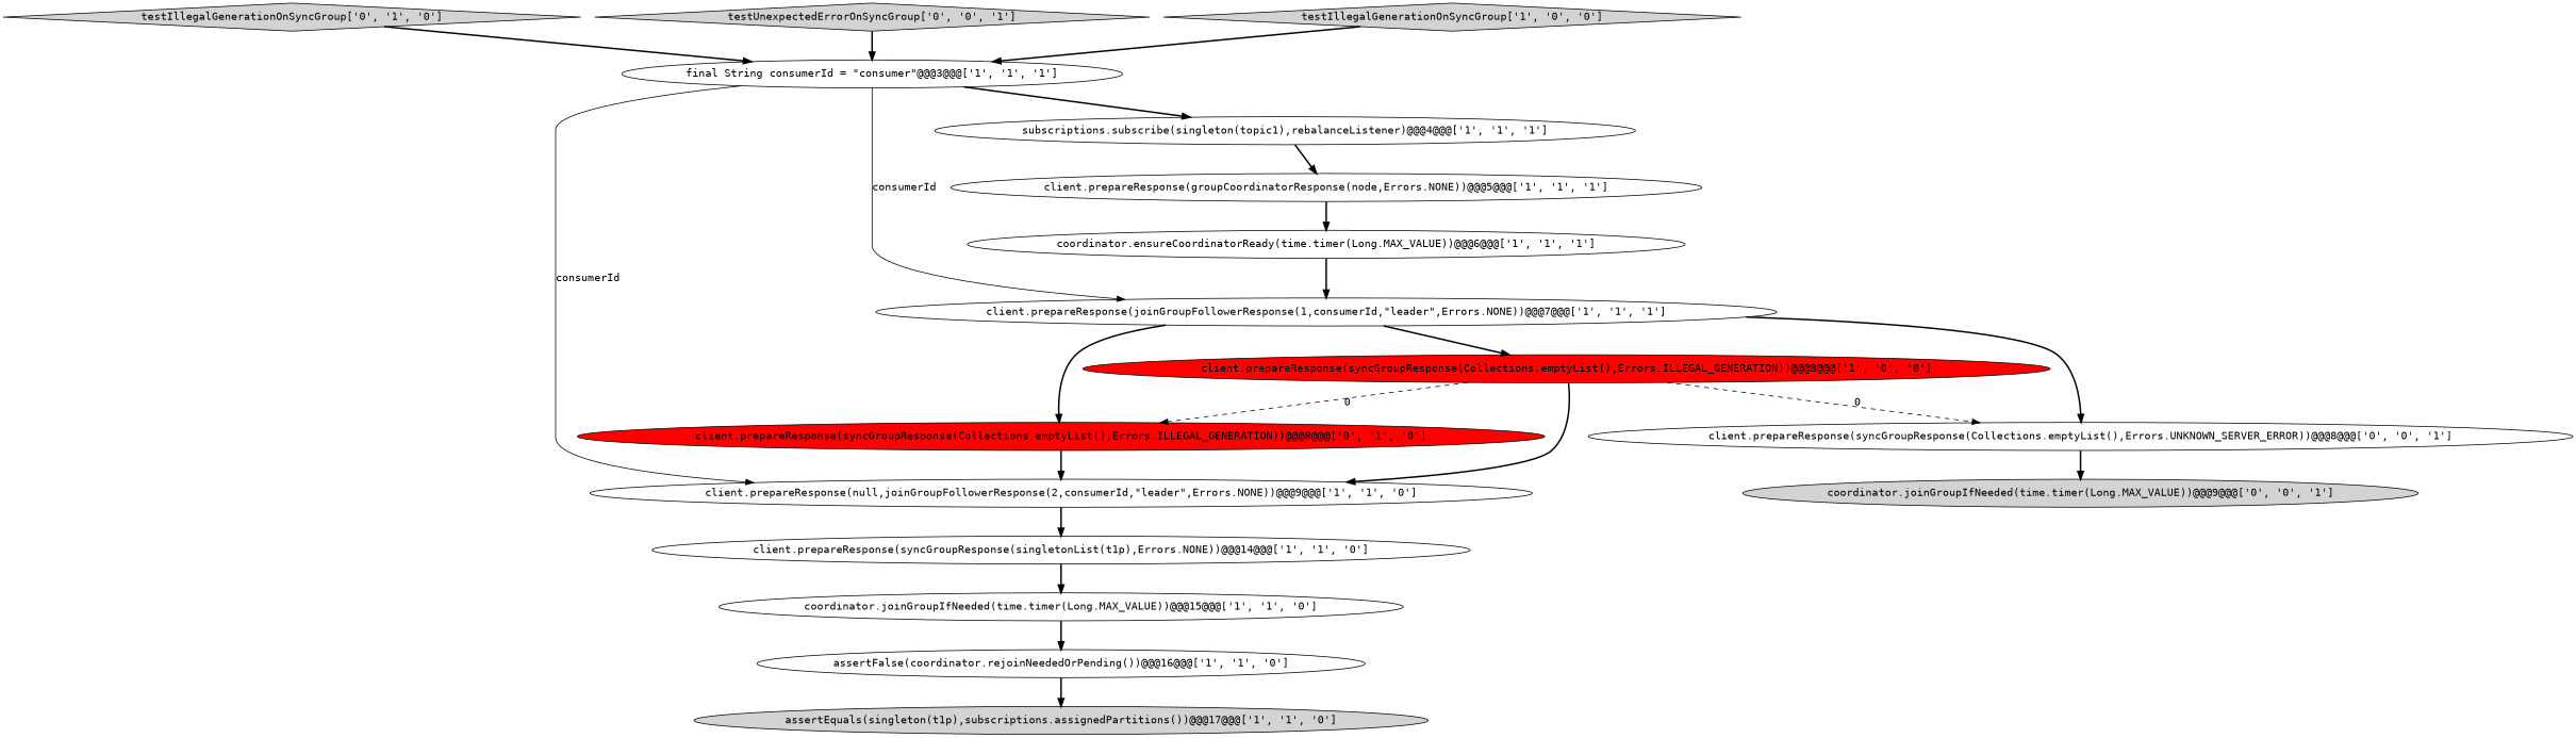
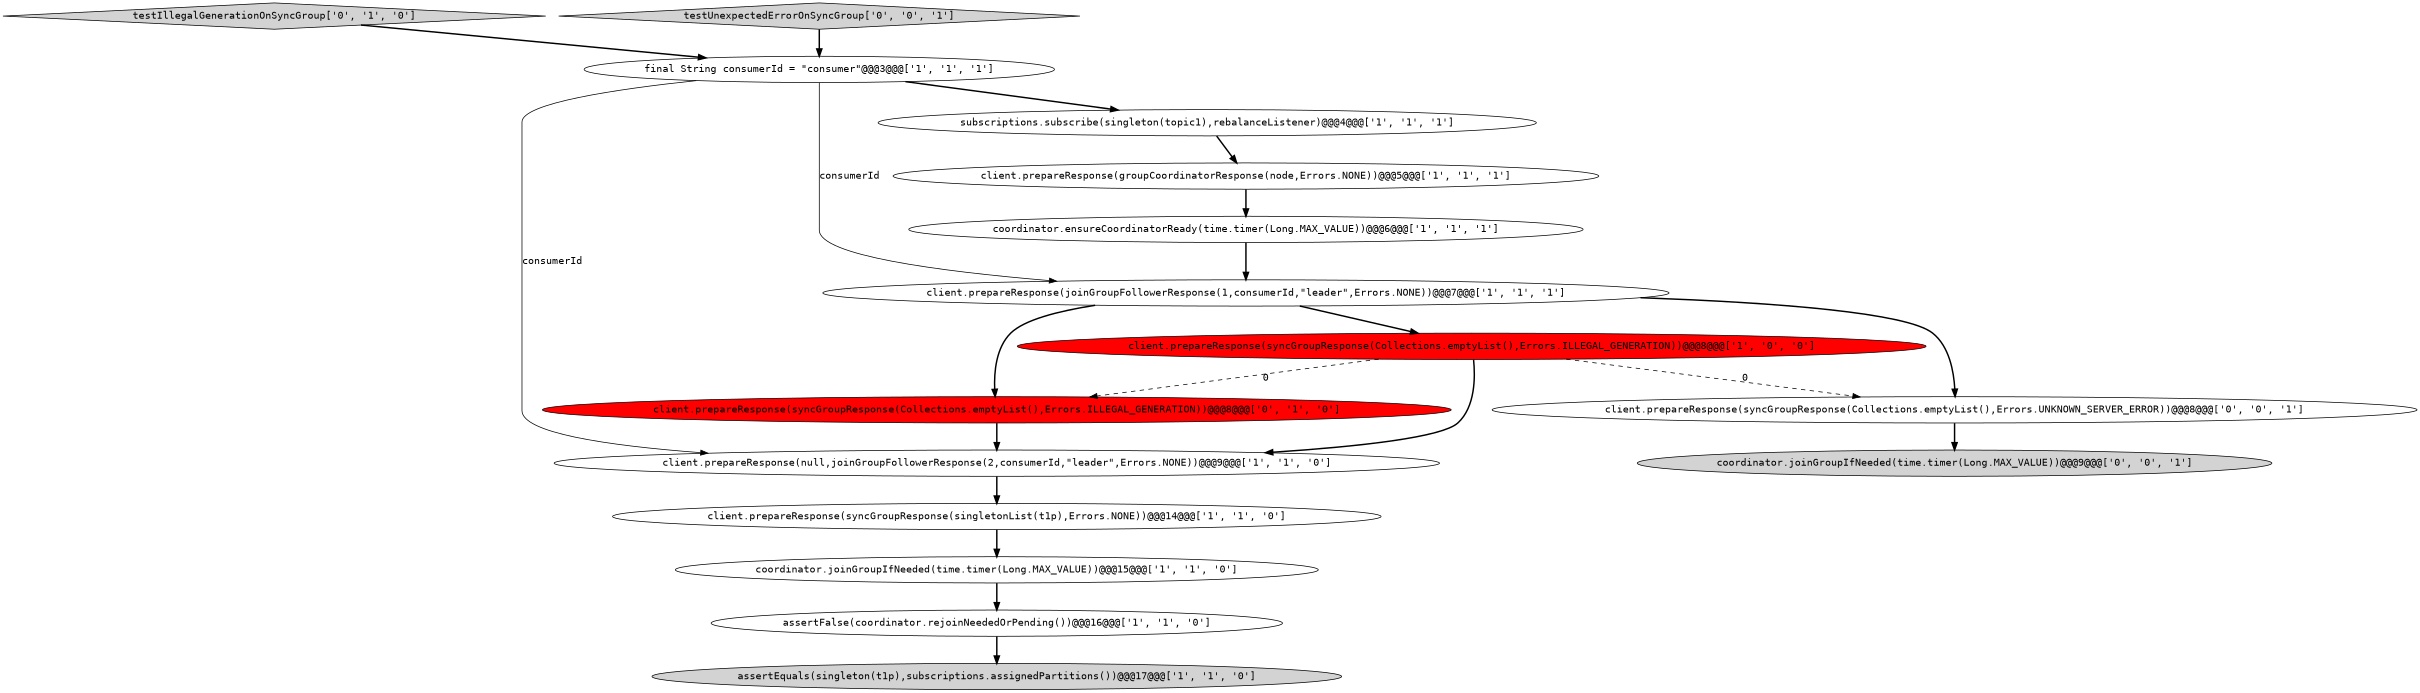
  digraph {
    fontname="DejaVu Sans Mono"
    node [fillcolor=white shape=ellipse style=filled fontname="DejaVu Sans Mono"]
    edge [style=bold fontname="DejaVu Sans Mono"]
    n1 [fillcolor=lightgray label="testIllegalGenerationOnSyncGroup['0', '1', '0']" shape=diamond]
    n2 [label="final String consumerId = \"consumer\"@@@3@@@['1', '1', '1']"]
    n3 [fillcolor=lightgray label="coordinator.joinGroupIfNeeded(time.timer(Long.MAX_VALUE))@@@9@@@['0', '0', '1']"]
    n4 [label="client.prepareResponse(groupCoordinatorResponse(node,Errors.NONE))@@@5@@@['1', '1', '1']"]
    n5 [label="coordinator.ensureCoordinatorReady(time.timer(Long.MAX_VALUE))@@@6@@@['1', '1', '1']"]
    n6 [label="client.prepareResponse(null,joinGroupFollowerResponse(2,consumerId,\"leader\",Errors.NONE))@@@9@@@['1', '1', '0']"]
    n7 [label="client.prepareResponse(syncGroupResponse(singletonList(t1p),Errors.NONE))@@@14@@@['1', '1', '0']"]
    n8 [label="client.prepareResponse(joinGroupFollowerResponse(1,consumerId,\"leader\",Errors.NONE))@@@7@@@['1', '1', '1']"]
    n9 [label="client.prepareResponse(syncGroupResponse(Collections.emptyList(),Errors.UNKNOWN_SERVER_ERROR))@@@8@@@['0', '0', '1']"]
    n10 [fillcolor=red label="client.prepareResponse(syncGroupResponse(Collections.emptyList(),Errors.ILLEGAL_GENERATION))@@@8@@@['0', '1', '0']"]
    n11 [fillcolor=red label="client.prepareResponse(syncGroupResponse(Collections.emptyList(),Errors.ILLEGAL_GENERATION))@@@8@@@['1', '0', '0']"]
    n12 [fillcolor=lightgray label="testUnexpectedErrorOnSyncGroup['0', '0', '1']" shape=diamond]
    n13 [fillcolor=lightgray label="assertEquals(singleton(t1p),subscriptions.assignedPartitions())@@@17@@@['1', '1', '0']"]
    n14 [label="subscriptions.subscribe(singleton(topic1),rebalanceListener)@@@4@@@['1', '1', '1']"]
    n15 [label="coordinator.joinGroupIfNeeded(time.timer(Long.MAX_VALUE))@@@15@@@['1', '1', '0']"]
    n16 [label="assertFalse(coordinator.rejoinNeededOrPending())@@@16@@@['1', '1', '0']"]
-   n17 [fillcolor=lightgray label="testIllegalGenerationOnSyncGroup['1', '0', '0']" shape=diamond]
    n1 -> n2
    n2 -> n6 [label=consumerId style=solid]
    n2 -> n8 [label=consumerId style=solid]
    n2 -> n14
    n4 -> n5
    n5 -> n8
    n6 -> n7
    n7 -> n15
    n8 -> n9
    n8 -> n10
    n8 -> n11
    n9 -> n3
    n10 -> n6
    n11 -> n6
    n11 -> n9 [label=0 style=dashed]
    n11 -> n10 [label=0 style=dashed]
    n12 -> n2
    n14 -> n4
    n15 -> n16
    n16 -> n13
-   n17 -> n2
  }
